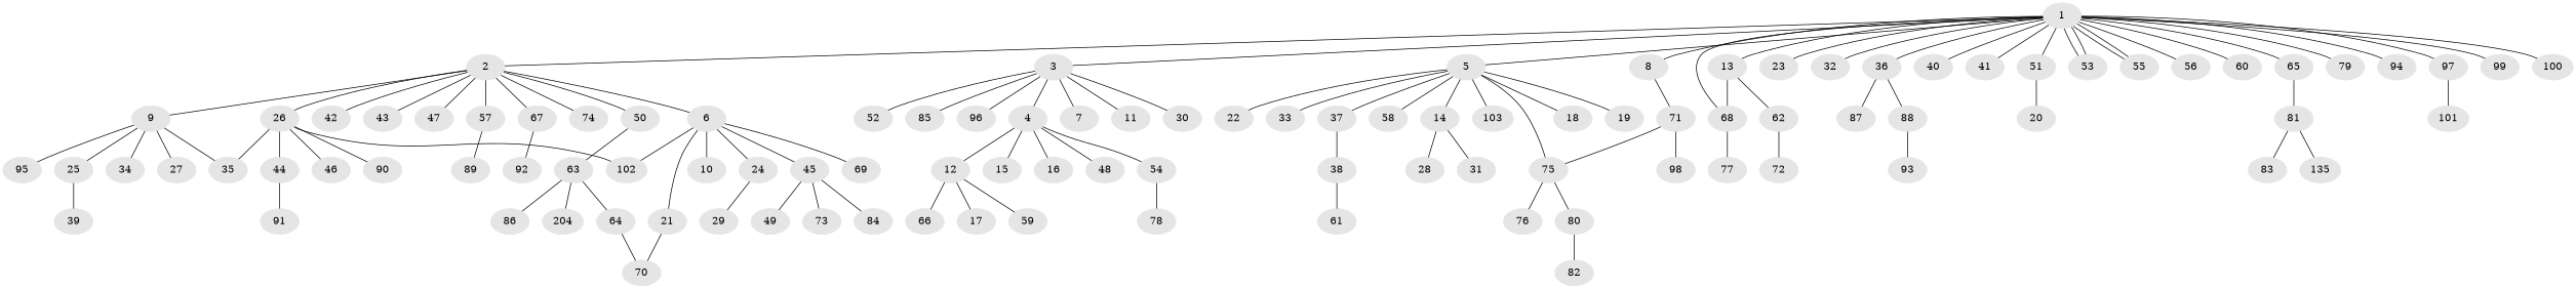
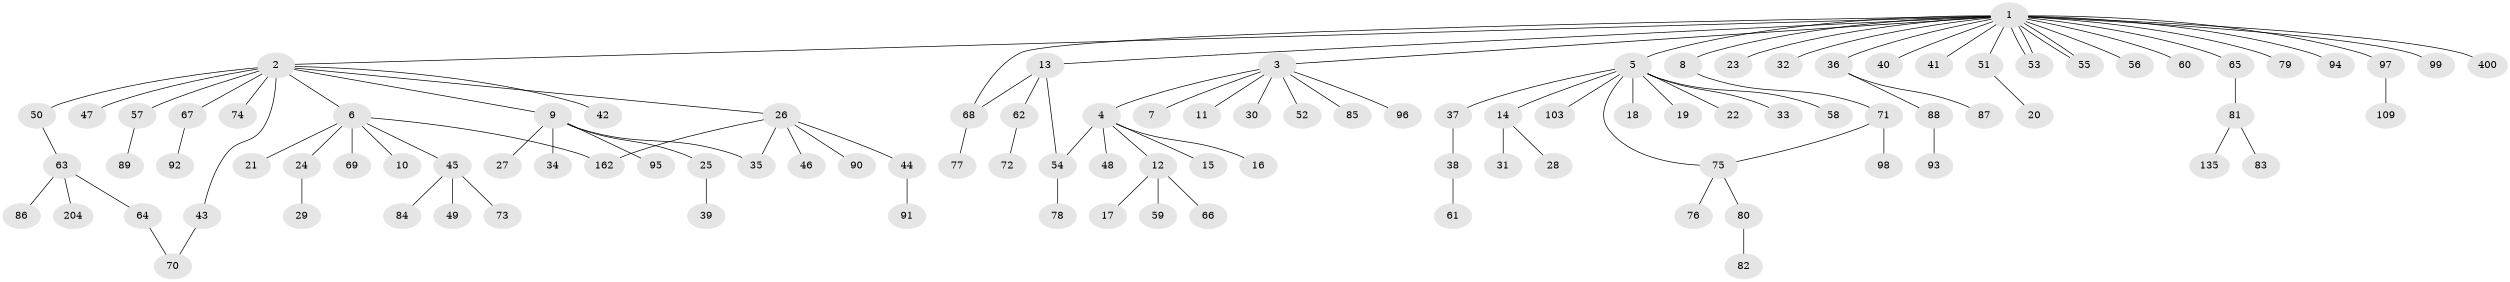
  graph {
    fontname="DejaVu Serif"
    node [color=gray90 fontname="DejaVu Serif" style=filled]
    edge [fontname="DejaVu Serif"]
    1
    2
    3
    5
    8
    13
    23
    32
    36
    40
    41
    51
    53
    55
    56
    60
    65
    68
    79
    94
    97
    99
-   100
+   100 [label=400]
    6
    9
    26
    42
    43
    47
    50
    57
    67
    74
    4
    7
    11
    30
    52
    85
    96
    14
    18
    19
    22
    33
    37
    58
    75
    103
    71
    54
    62
    87
    88
    20
    81
    77
-   101
+   101 [label=109]
    10
    21
    24
    45
    69
-   102
+   102 [label=162]
    25
    27
    34
    35
    95
    44
    46
    90
    70
    63
    89
    92
    12
    15
    16
    48
    17
    59
    66
    78
    28
    31
    38
    76
    80
    29
    49
    73
    84
    98
    39
    72
    91
    93
    61
    64
    86
    n102 [label=204]
    83
    n104 [label=135]
    82
    1 -- 2
    1 -- 3
    1 -- 5
    1 -- 8
    1 -- 13
    1 -- 23
    1 -- 32
    1 -- 36
    1 -- 40
    1 -- 41
    1 -- 51
    1 -- 53
    1 -- 53
    1 -- 55
    1 -- 55
    1 -- 56
    1 -- 60
    1 -- 65
    1 -- 68
    1 -- 79
    1 -- 94
    1 -- 97
    1 -- 99
    1 -- 100
    2 -- 6
    2 -- 9
    2 -- 26
    2 -- 42
    2 -- 43
    2 -- 47
    2 -- 50
    2 -- 57
    2 -- 67
    2 -- 74
    3 -- 4
    3 -- 7
    3 -- 11
    3 -- 30
    3 -- 52
    3 -- 85
    3 -- 96
    5 -- 14
    5 -- 18
    5 -- 19
    5 -- 22
    5 -- 33
    5 -- 37
    5 -- 58
    5 -- 75
    5 -- 103
    8 -- 71
    13 -- 68
+   13 -- 54
    13 -- 62
    36 -- 87
    36 -- 88
    51 -- 20
    65 -- 81
    68 -- 77
    97 -- 101
    6 -- 10
    6 -- 21
    6 -- 24
    6 -- 45
    6 -- 69
    6 -- 102
    9 -- 25
    9 -- 27
    9 -- 34
    9 -- 35
    9 -- 95
    26 -- 102
    26 -- 35
    26 -- 44
    26 -- 46
    26 -- 90
-   21 -- 70
+   43 -- 70
    50 -- 63
    57 -- 89
    67 -- 92
    4 -- 54
    4 -- 12
    4 -- 15
    4 -- 16
    4 -- 48
    14 -- 28
    14 -- 31
    37 -- 38
    75 -- 76
    75 -- 80
    71 -- 75
    71 -- 98
    54 -- 78
    62 -- 72
    88 -- 93
    81 -- 83
    81 -- n104
    24 -- 29
    45 -- 49
    45 -- 73
    45 -- 84
    25 -- 39
    44 -- 91
    63 -- 64
    63 -- 86
    63 -- n102
    12 -- 17
    12 -- 59
    12 -- 66
    38 -- 61
    80 -- 82
    64 -- 70
  }
